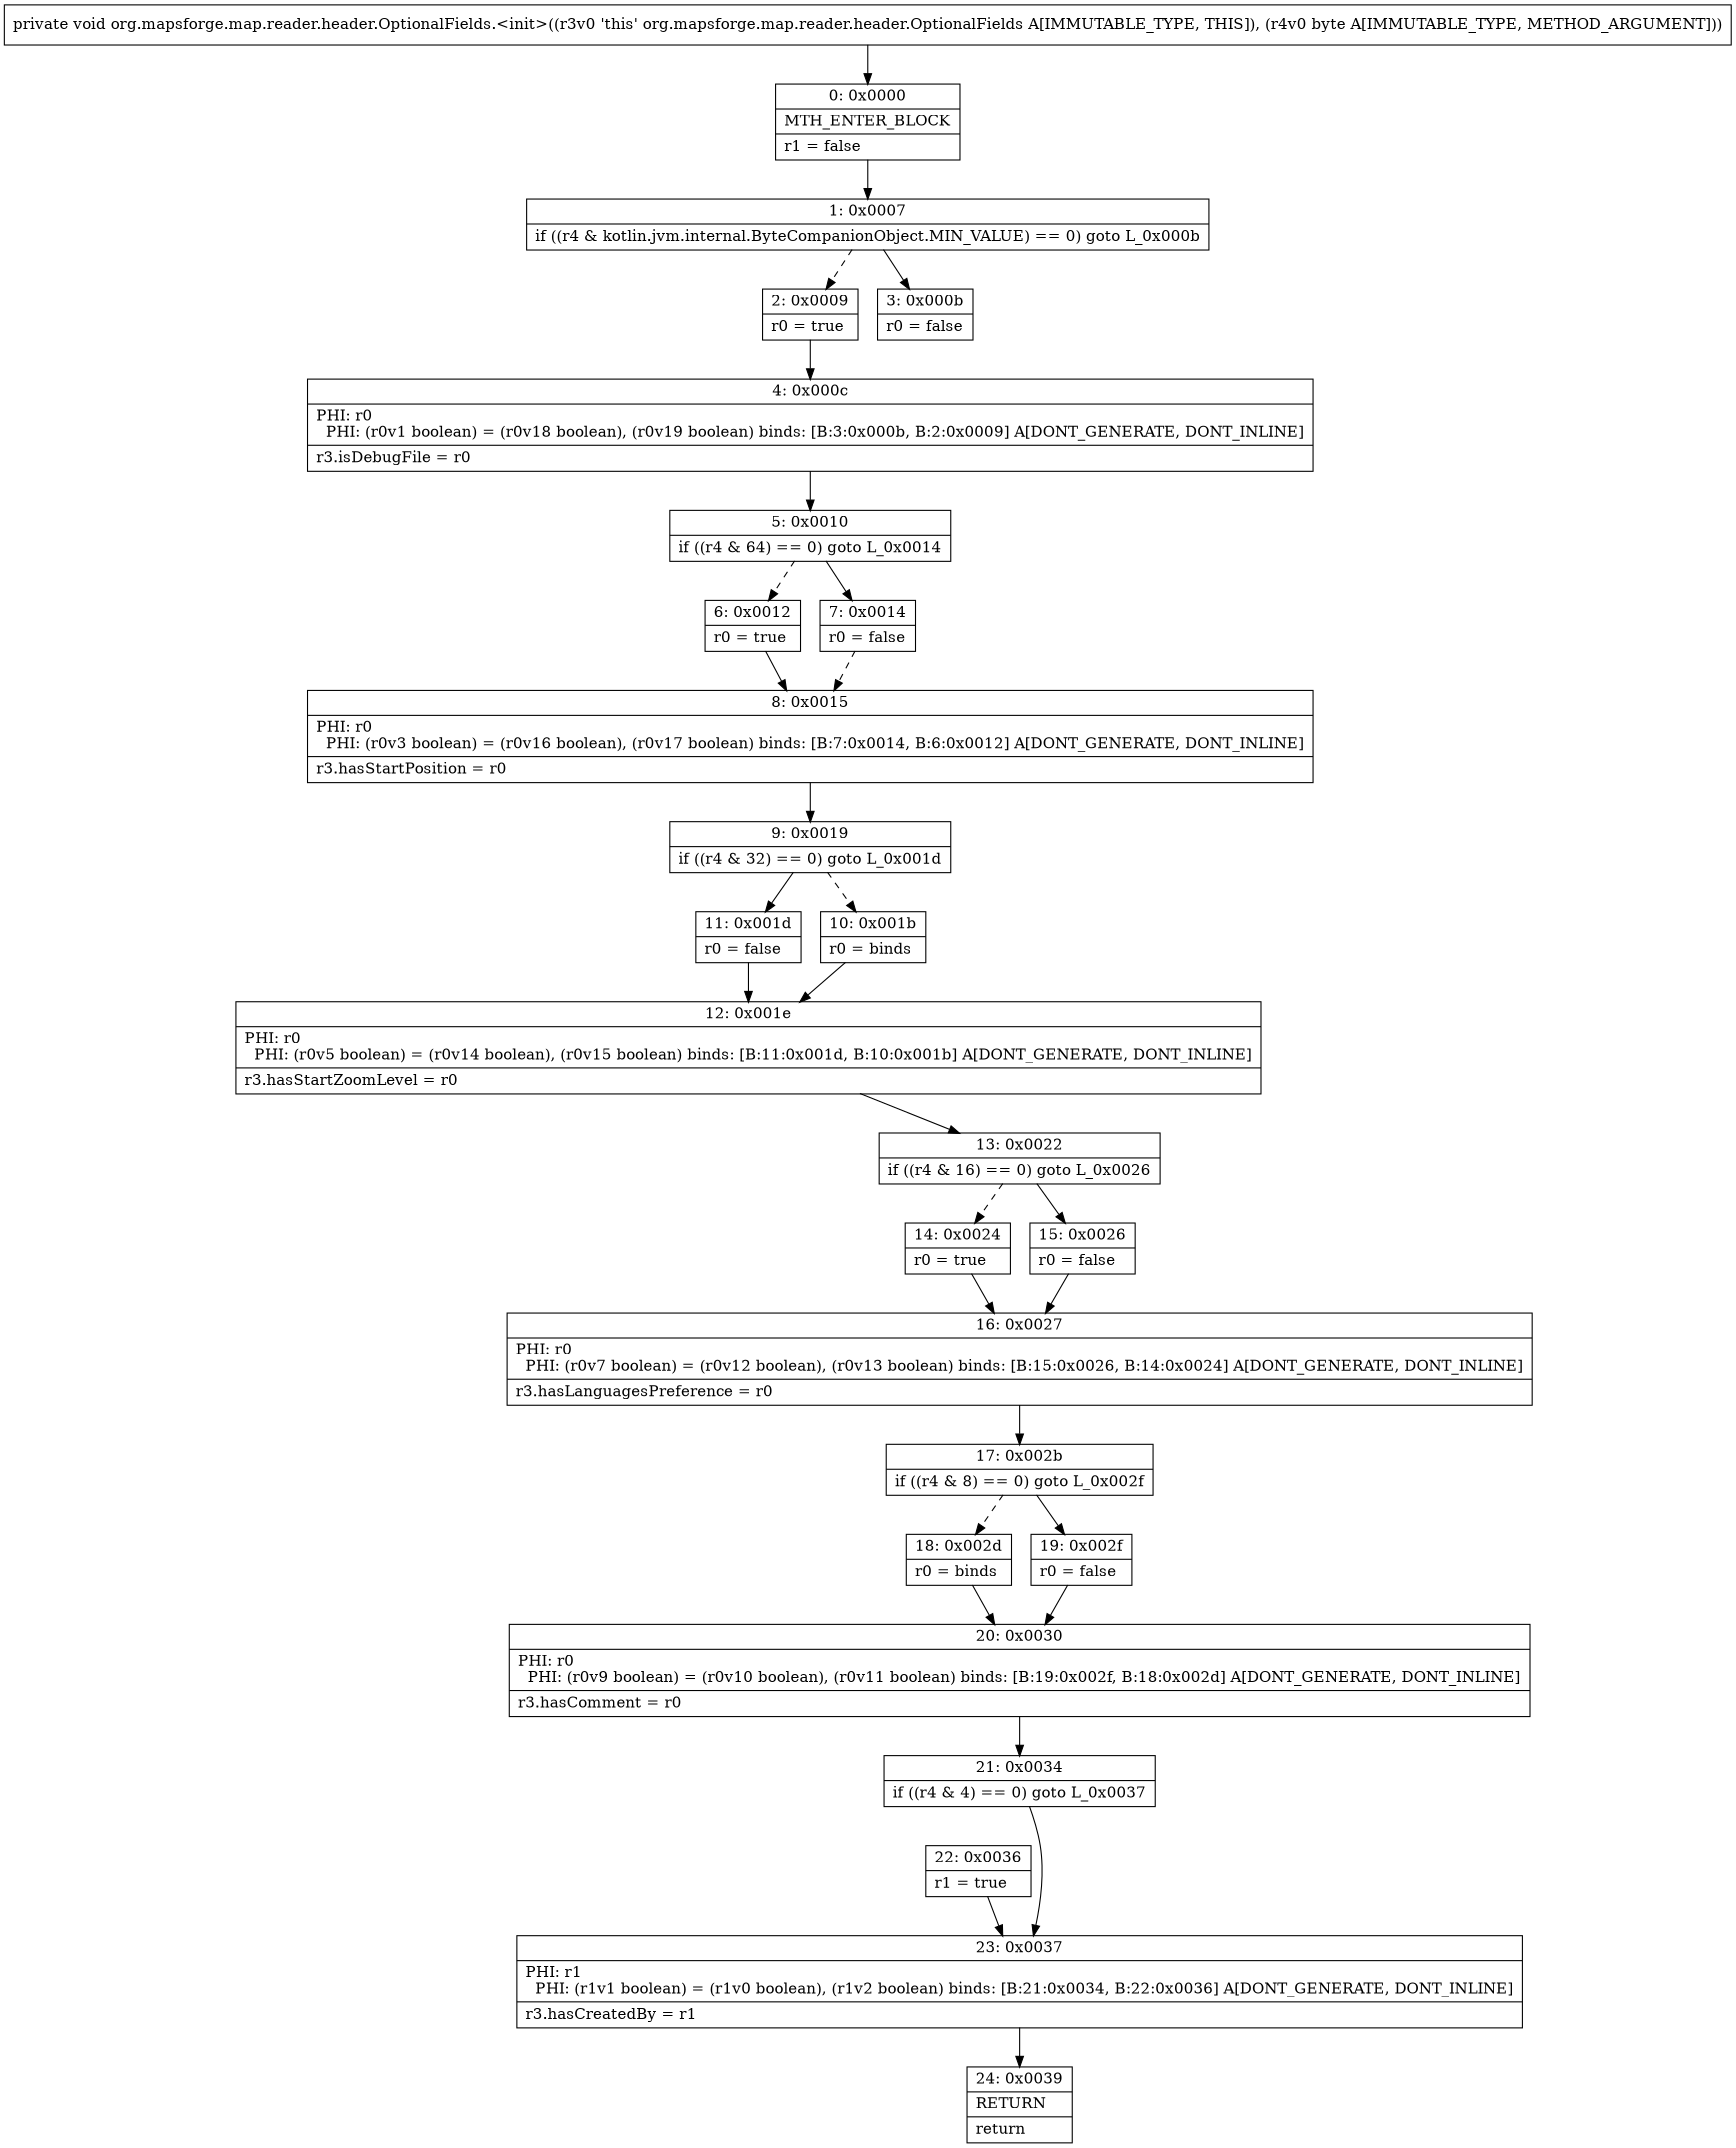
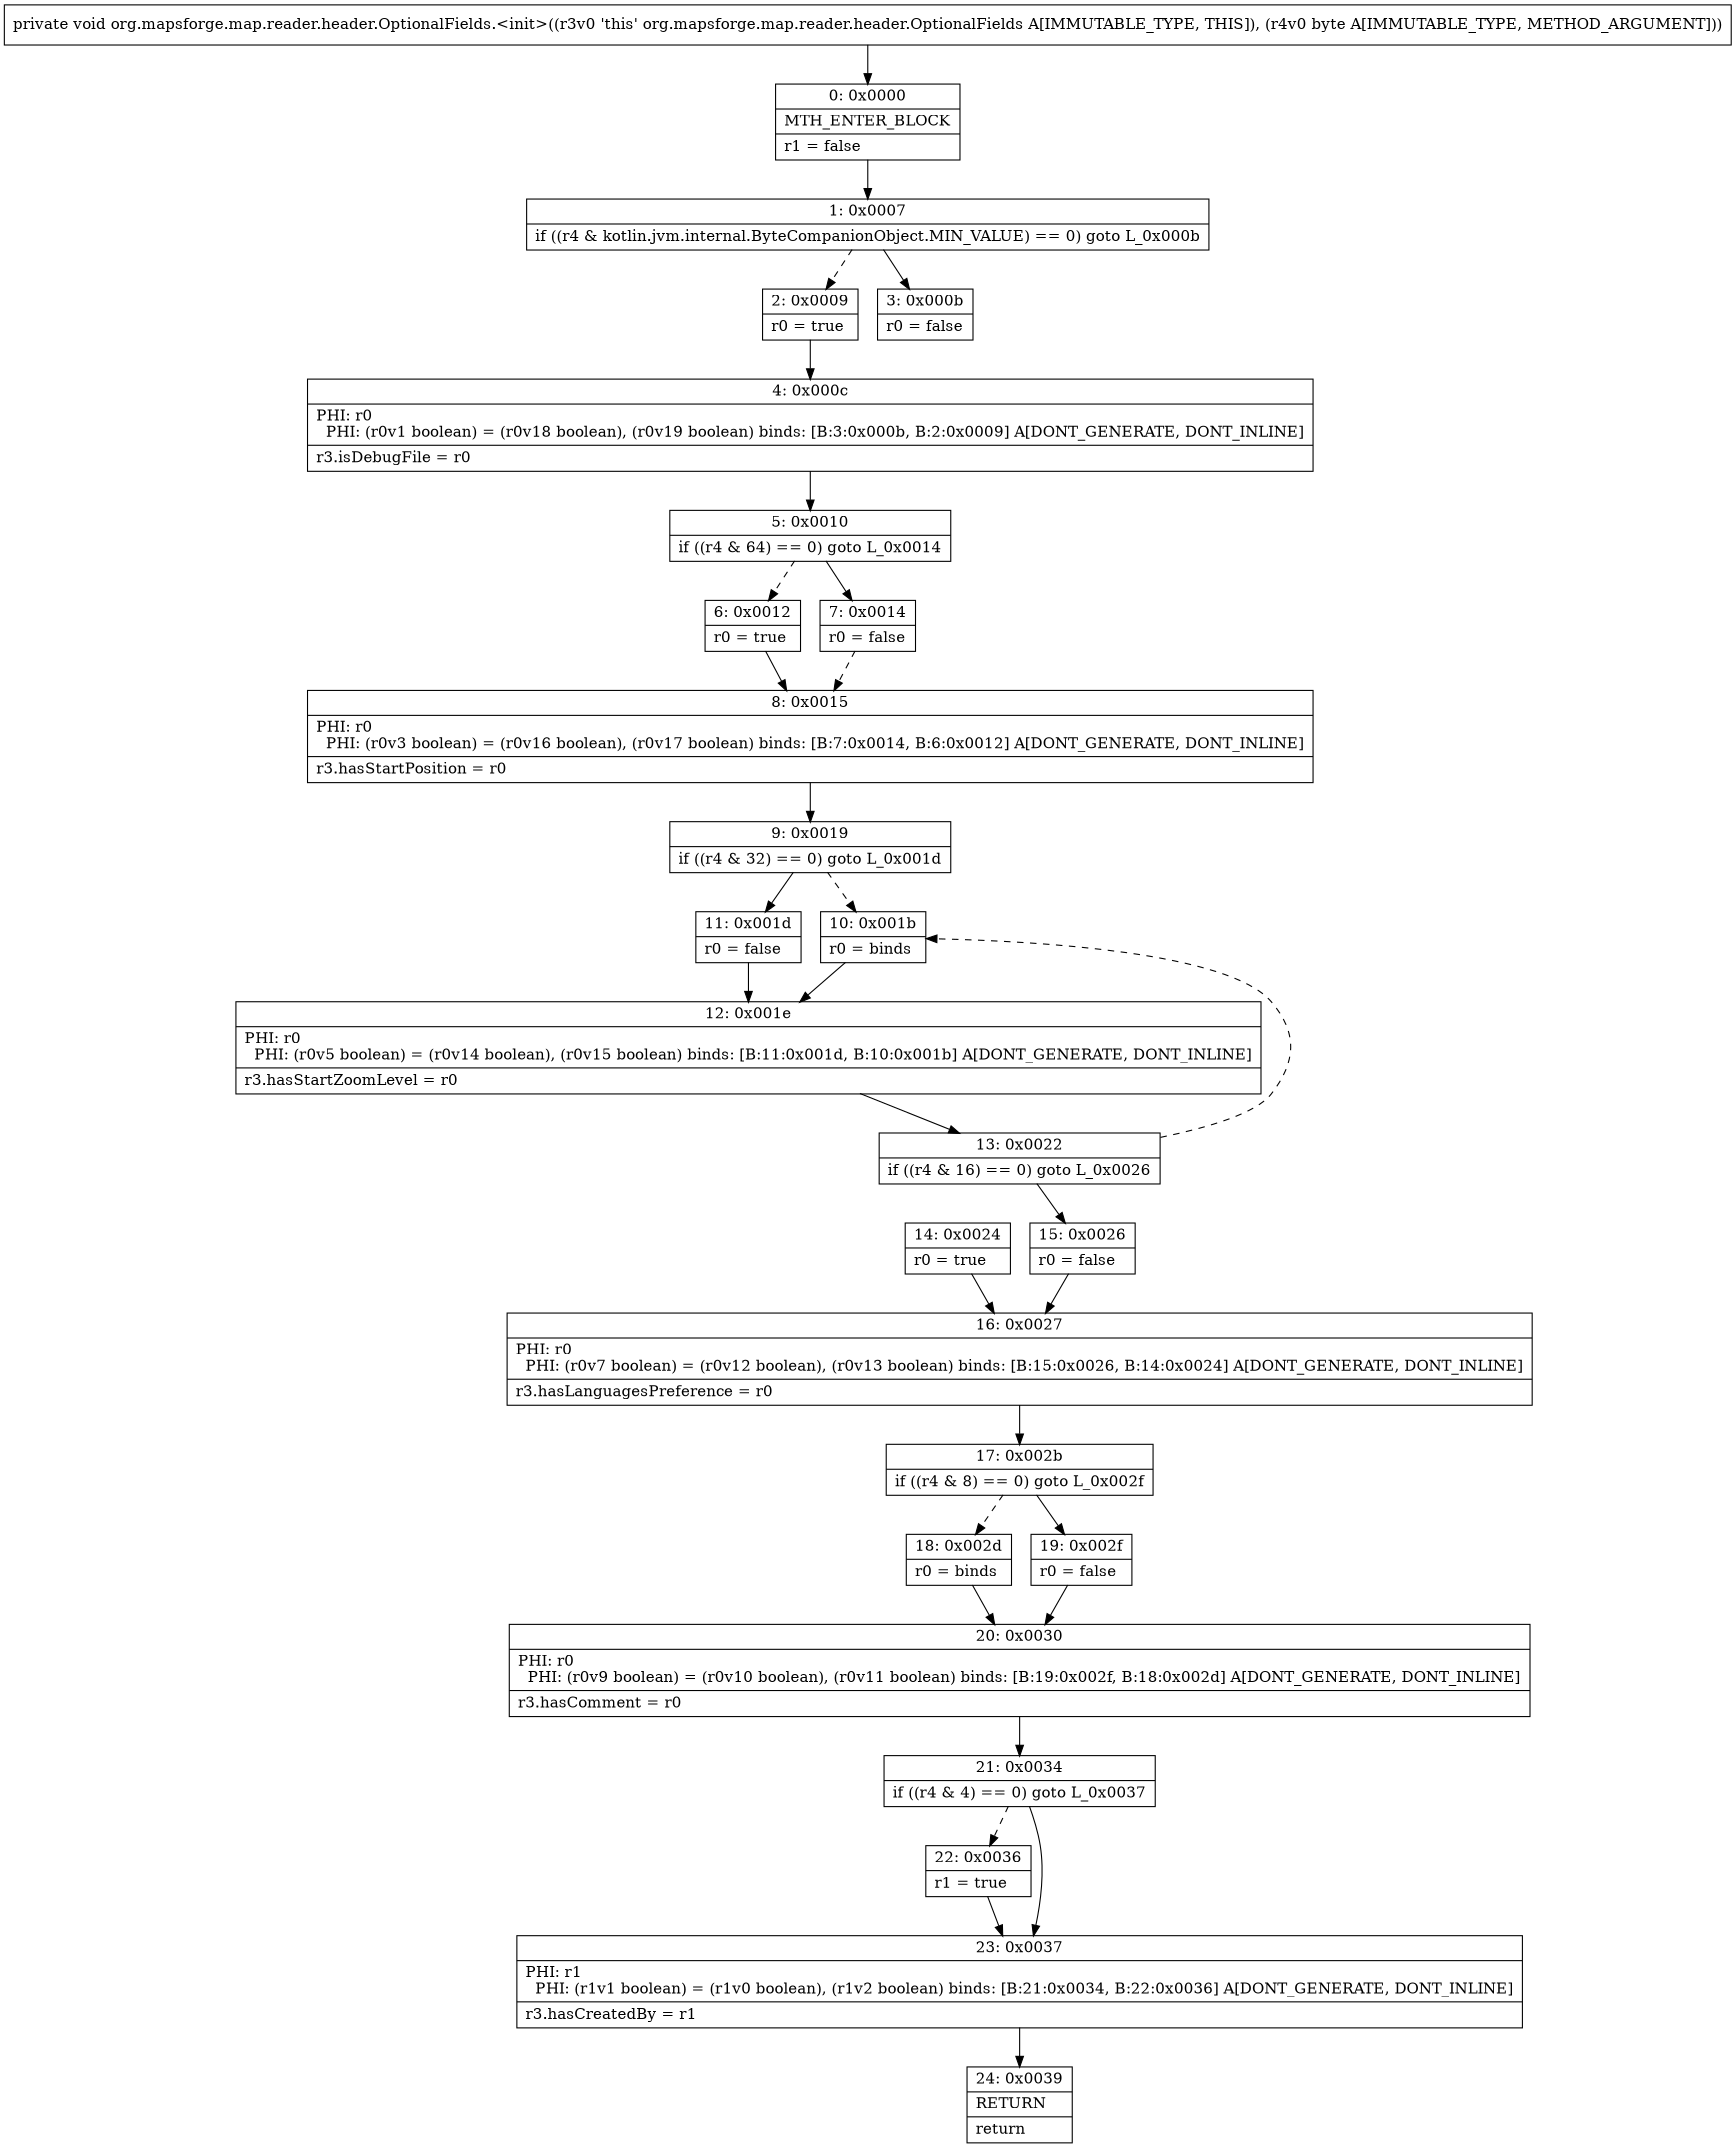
  digraph {
    node [shape=record]
    n1 [label="{0\:\ 0x0000|MTH_ENTER_BLOCK\l|r1 = false\l}"]
    n2 [label="{1\:\ 0x0007|if ((r4 & kotlin.jvm.internal.ByteCompanionObject.MIN_VALUE) == 0) goto L_0x000b\l}"]
    n3 [label="{2\:\ 0x0009|r0 = true\l}"]
    n4 [label="{3\:\ 0x000b|r0 = false\l}"]
    n5 [label="{4\:\ 0x000c|PHI: r0 \l  PHI: (r0v1 boolean) = (r0v18 boolean), (r0v19 boolean) binds: [B:3:0x000b, B:2:0x0009] A[DONT_GENERATE, DONT_INLINE]\l|r3.isDebugFile = r0\l}"]
    n6 [label="{5\:\ 0x0010|if ((r4 & 64) == 0) goto L_0x0014\l}"]
    n7 [label="{6\:\ 0x0012|r0 = true\l}"]
    n8 [label="{7\:\ 0x0014|r0 = false\l}"]
    n9 [label="{8\:\ 0x0015|PHI: r0 \l  PHI: (r0v3 boolean) = (r0v16 boolean), (r0v17 boolean) binds: [B:7:0x0014, B:6:0x0012] A[DONT_GENERATE, DONT_INLINE]\l|r3.hasStartPosition = r0\l}"]
    n10 [label="{9\:\ 0x0019|if ((r4 & 32) == 0) goto L_0x001d\l}"]
    n11 [label="{10\:\ 0x001b|r0 = binds\l}"]
    n12 [label="{11\:\ 0x001d|r0 = false\l}"]
    n13 [label="{12\:\ 0x001e|PHI: r0 \l  PHI: (r0v5 boolean) = (r0v14 boolean), (r0v15 boolean) binds: [B:11:0x001d, B:10:0x001b] A[DONT_GENERATE, DONT_INLINE]\l|r3.hasStartZoomLevel = r0\l}"]
    n14 [label="{13\:\ 0x0022|if ((r4 & 16) == 0) goto L_0x0026\l}"]
    n15 [label="{14\:\ 0x0024|r0 = true\l}"]
    n16 [label="{15\:\ 0x0026|r0 = false\l}"]
    n17 [label="{16\:\ 0x0027|PHI: r0 \l  PHI: (r0v7 boolean) = (r0v12 boolean), (r0v13 boolean) binds: [B:15:0x0026, B:14:0x0024] A[DONT_GENERATE, DONT_INLINE]\l|r3.hasLanguagesPreference = r0\l}"]
    n18 [label="{17\:\ 0x002b|if ((r4 & 8) == 0) goto L_0x002f\l}"]
    n19 [label="{18\:\ 0x002d|r0 = binds\l}"]
    n20 [label="{19\:\ 0x002f|r0 = false\l}"]
    n21 [label="{20\:\ 0x0030|PHI: r0 \l  PHI: (r0v9 boolean) = (r0v10 boolean), (r0v11 boolean) binds: [B:19:0x002f, B:18:0x002d] A[DONT_GENERATE, DONT_INLINE]\l|r3.hasComment = r0\l}"]
    n22 [label="{21\:\ 0x0034|if ((r4 & 4) == 0) goto L_0x0037\l}"]
    n23 [label="{22\:\ 0x0036|r1 = true\l}"]
    n24 [label="{23\:\ 0x0037|PHI: r1 \l  PHI: (r1v1 boolean) = (r1v0 boolean), (r1v2 boolean) binds: [B:21:0x0034, B:22:0x0036] A[DONT_GENERATE, DONT_INLINE]\l|r3.hasCreatedBy = r1\l}"]
    n25 [label="{24\:\ 0x0039|RETURN\l|return\l}"]
    n26 [label="{private void org.mapsforge.map.reader.header.OptionalFields.\<init\>((r3v0 'this' org.mapsforge.map.reader.header.OptionalFields A[IMMUTABLE_TYPE, THIS]), (r4v0 byte A[IMMUTABLE_TYPE, METHOD_ARGUMENT])) }"]
    n1 -> n2
    n2 -> n3 [style=dashed]
    n2 -> n4
    n3 -> n5
    n5 -> n6
    n6 -> n7 [style=dashed]
    n6 -> n8
    n7 -> n9
    n8 -> n9 [style=dashed]
    n9 -> n10
    n10 -> n11 [style=dashed]
    n10 -> n12
    n11 -> n13
    n12 -> n13
    n13 -> n14
-   n14 -> n15 [style=dashed]
+   n14 -> n11 [style=dashed]
    n14 -> n16
    n15 -> n17
    n16 -> n17
    n17 -> n18
    n18 -> n19 [style=dashed]
    n18 -> n20
    n19 -> n21
    n20 -> n21
    n21 -> n22
+   n22 -> n23 [style=dashed]
    n22 -> n24
    n23 -> n24
    n24 -> n25
    n26 -> n1
  }
